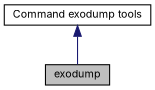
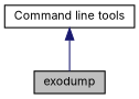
  digraph {
    rankdir=TB
    fontname=Inter
    node [color=black fontname=Inter fontsize=10 shape=record style=filled]
-   n1 [fillcolor=white height=0.2 label="Command exodump tools" width=0.4]
+   n1 [fillcolor=white height=0.2 label="Command line tools" width=0.4]
    n2 [fillcolor=grey75 fontcolor=black height=0.2 label=exodump width=0.4]
    n1 -> n2 [color=midnightblue dir=back fontname=Inter fontsize=8 labelfontname="FreeSans.ttf" labelfontsize=8 shape=plaintext style=solid]
  }
